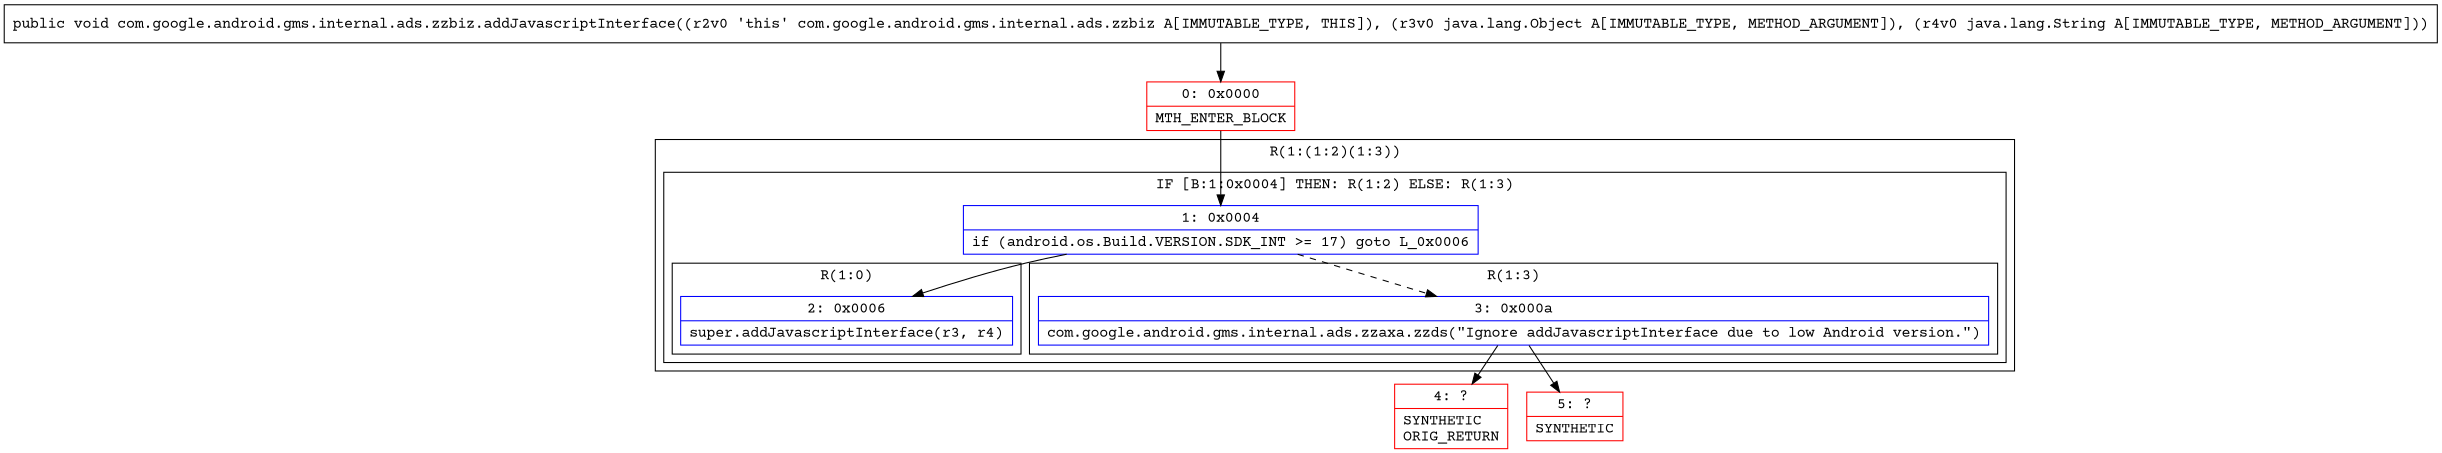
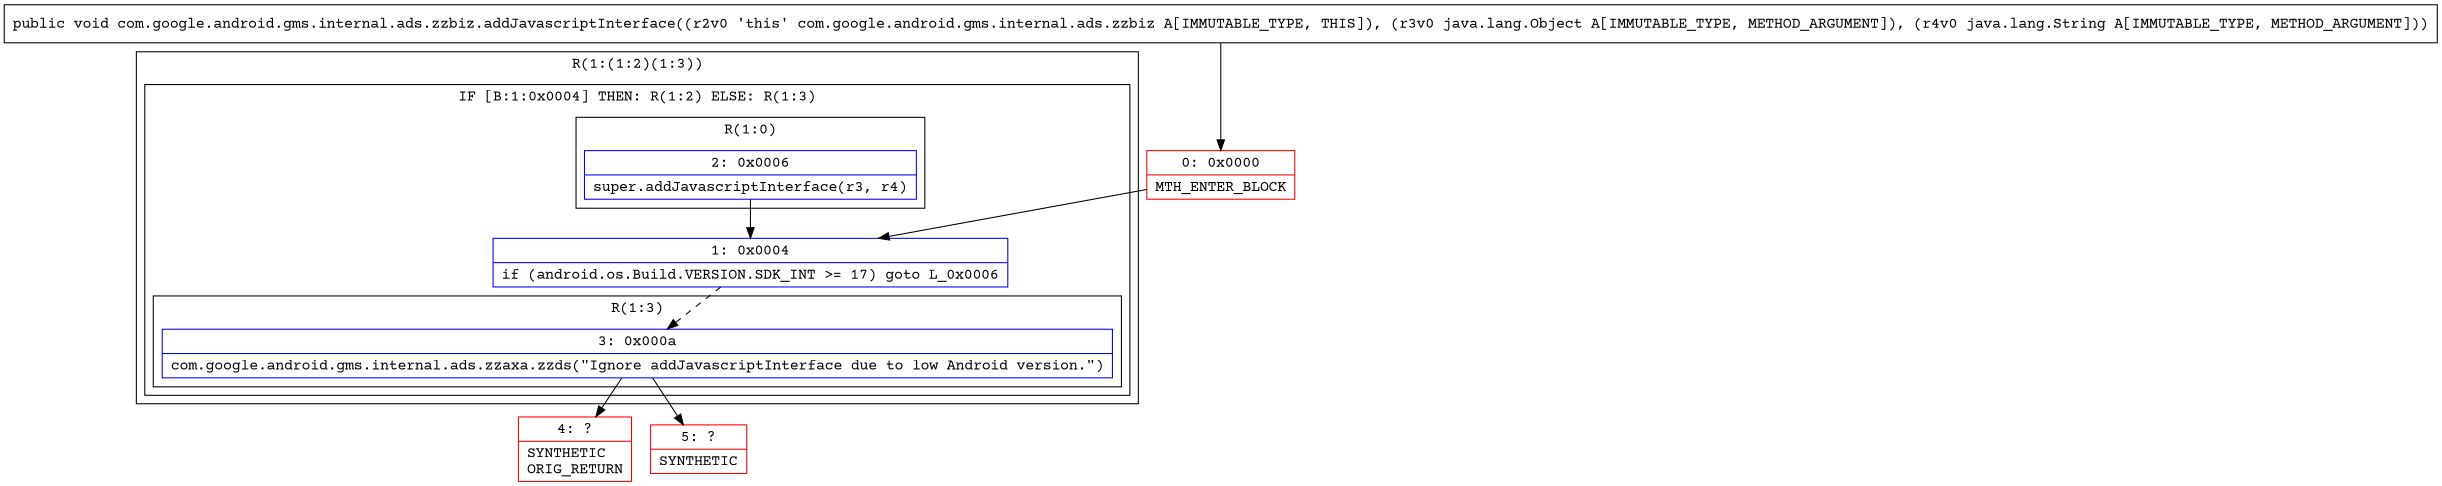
  digraph {
    fontname="Courier Prime"
    node [color=blue fontname="Courier Prime" shape=record]
    edge [fontname="Courier Prime"]
    n1 [label="{2\:\ 0x0006|super.addJavascriptInterface(r3, r4)\l}"]
    n2 [label="{3\:\ 0x000a|com.google.android.gms.internal.ads.zzaxa.zzds(\"Ignore addJavascriptInterface due to low Android version.\")\l}"]
    n3 [label="{1\:\ 0x0004|if (android.os.Build.VERSION.SDK_INT \>= 17) goto L_0x0006\l}"]
    n4 [color=red label="{4\:\ ?|SYNTHETIC\lORIG_RETURN\l}"]
    n5 [color=red label="{5\:\ ?|SYNTHETIC\l}"]
    n6 [color=red label="{0\:\ 0x0000|MTH_ENTER_BLOCK\l}"]
    n7 [label="{public void com.google.android.gms.internal.ads.zzbiz.addJavascriptInterface((r2v0 'this' com.google.android.gms.internal.ads.zzbiz A[IMMUTABLE_TYPE, THIS]), (r3v0 java.lang.Object A[IMMUTABLE_TYPE, METHOD_ARGUMENT]), (r4v0 java.lang.String A[IMMUTABLE_TYPE, METHOD_ARGUMENT])) }" color=""]
    subgraph cluster_1 {
      label="R(1:(1:2)(1:3))"
      subgraph cluster_2 {
        label="IF [B:1:0x0004] THEN: R(1:2) ELSE: R(1:3)"
        n3
        subgraph cluster_3 {
          label="R(1:0)"
          n1
        }
        subgraph cluster_4 {
          label="R(1:3)"
          n2
        }
      }
    }
    n2 -> n4
    n2 -> n5
-   n3 -> n1
+   n1 -> n3
    n3 -> n2 [style=dashed]
    n6 -> n3
    n7 -> n6
  }
